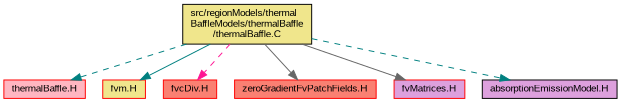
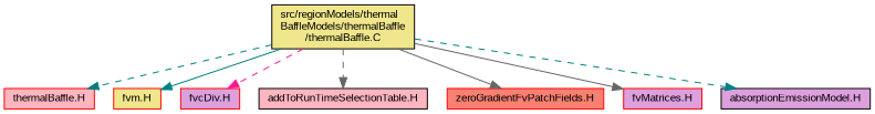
  digraph {
    fontname="Liberation Sans"
    node [color=red fillcolor=khaki fontname="Liberation Sans" fontsize=10 shape=record style=filled]
    edge [color=teal fontname="Liberation Sans" fontsize=10 labelfontname=Helvetica labelfontsize=10 style=dashed]
    n1 [color=black fontcolor=black height=0.2 label="src/regionModels/thermal\lBaffleModels/thermalBaffle\l/thermalBaffle.C" width=0.4]
    n2 [fillcolor=lightpink height=0.2 label="thermalBaffle.H" width=0.4]
    n3 [height=0.2 label="fvm.H" width=0.4]
-   n4 [fillcolor=salmon height=0.2 label="fvcDiv.H" width=0.4]
+   n4 [fillcolor=plum height=0.2 label="fvcDiv.H" width=0.4]
+   n5 [color=black fillcolor=lightpink height=0.2 label="addToRunTimeSelectionTable.H" width=0.4]
    n6 [fillcolor=salmon height=0.2 label="zeroGradientFvPatchFields.H" width=0.4]
    n7 [fillcolor=plum height=0.2 label="fvMatrices.H" width=0.4]
    n8 [color=black fillcolor=plum height=0.2 label="absorptionEmissionModel.H" width=0.4]
    n1 -> n2
    n1 -> n3 [style=solid]
    n1 -> n4 [color=deeppink]
+   n1 -> n5 [color=gray40]
    n1 -> n6 [color=gray40 style=solid]
    n1 -> n7 [color=gray40 style=solid]
    n1 -> n8
  }
